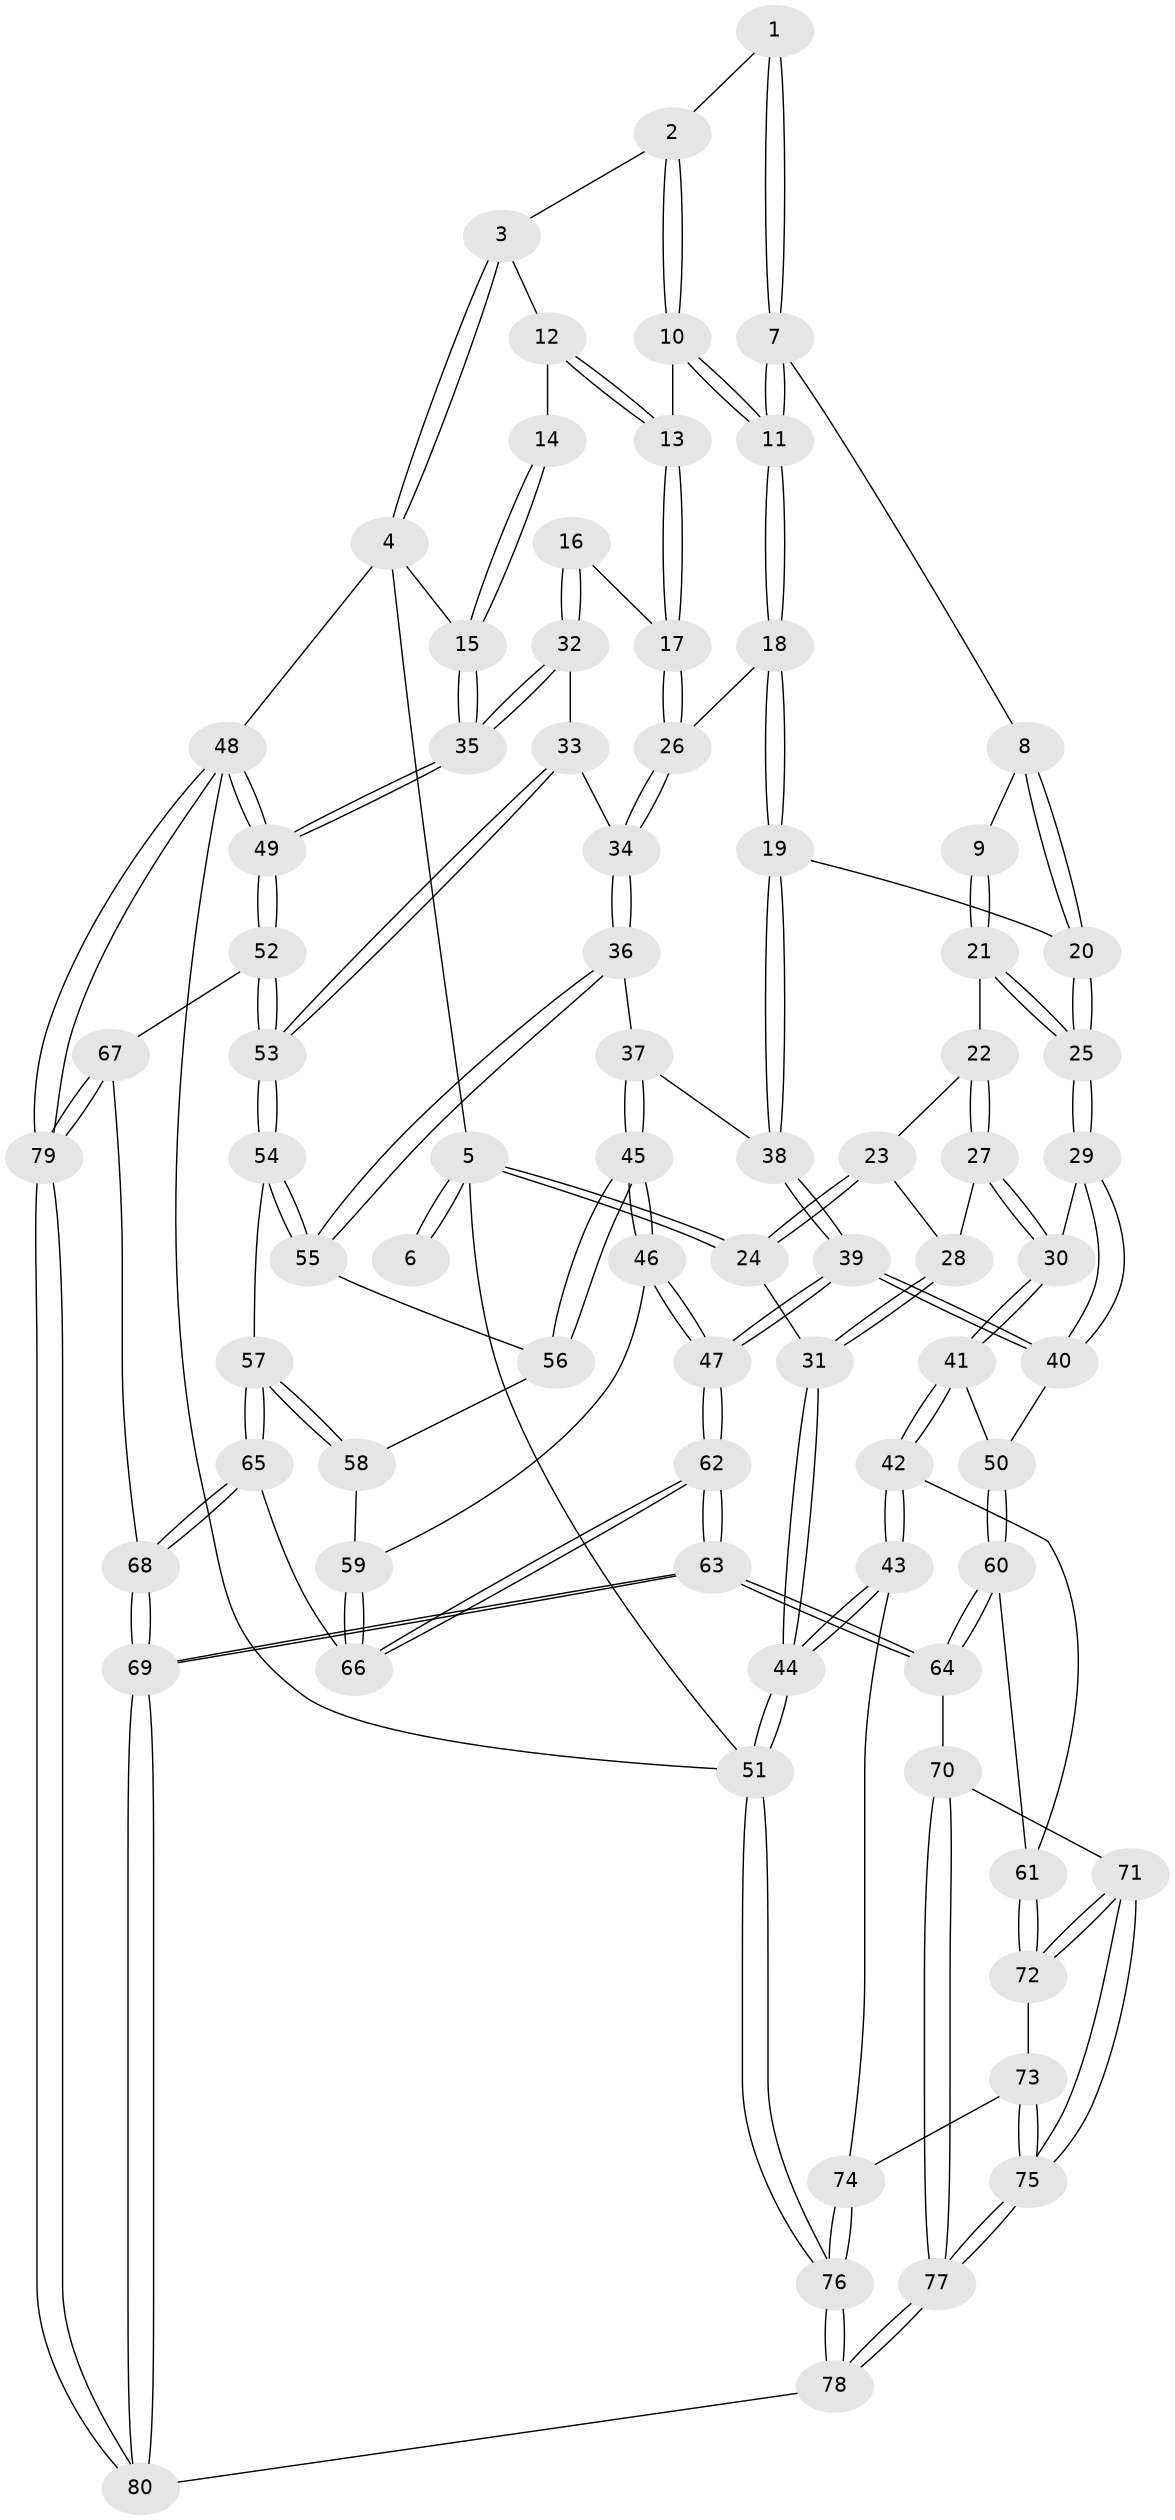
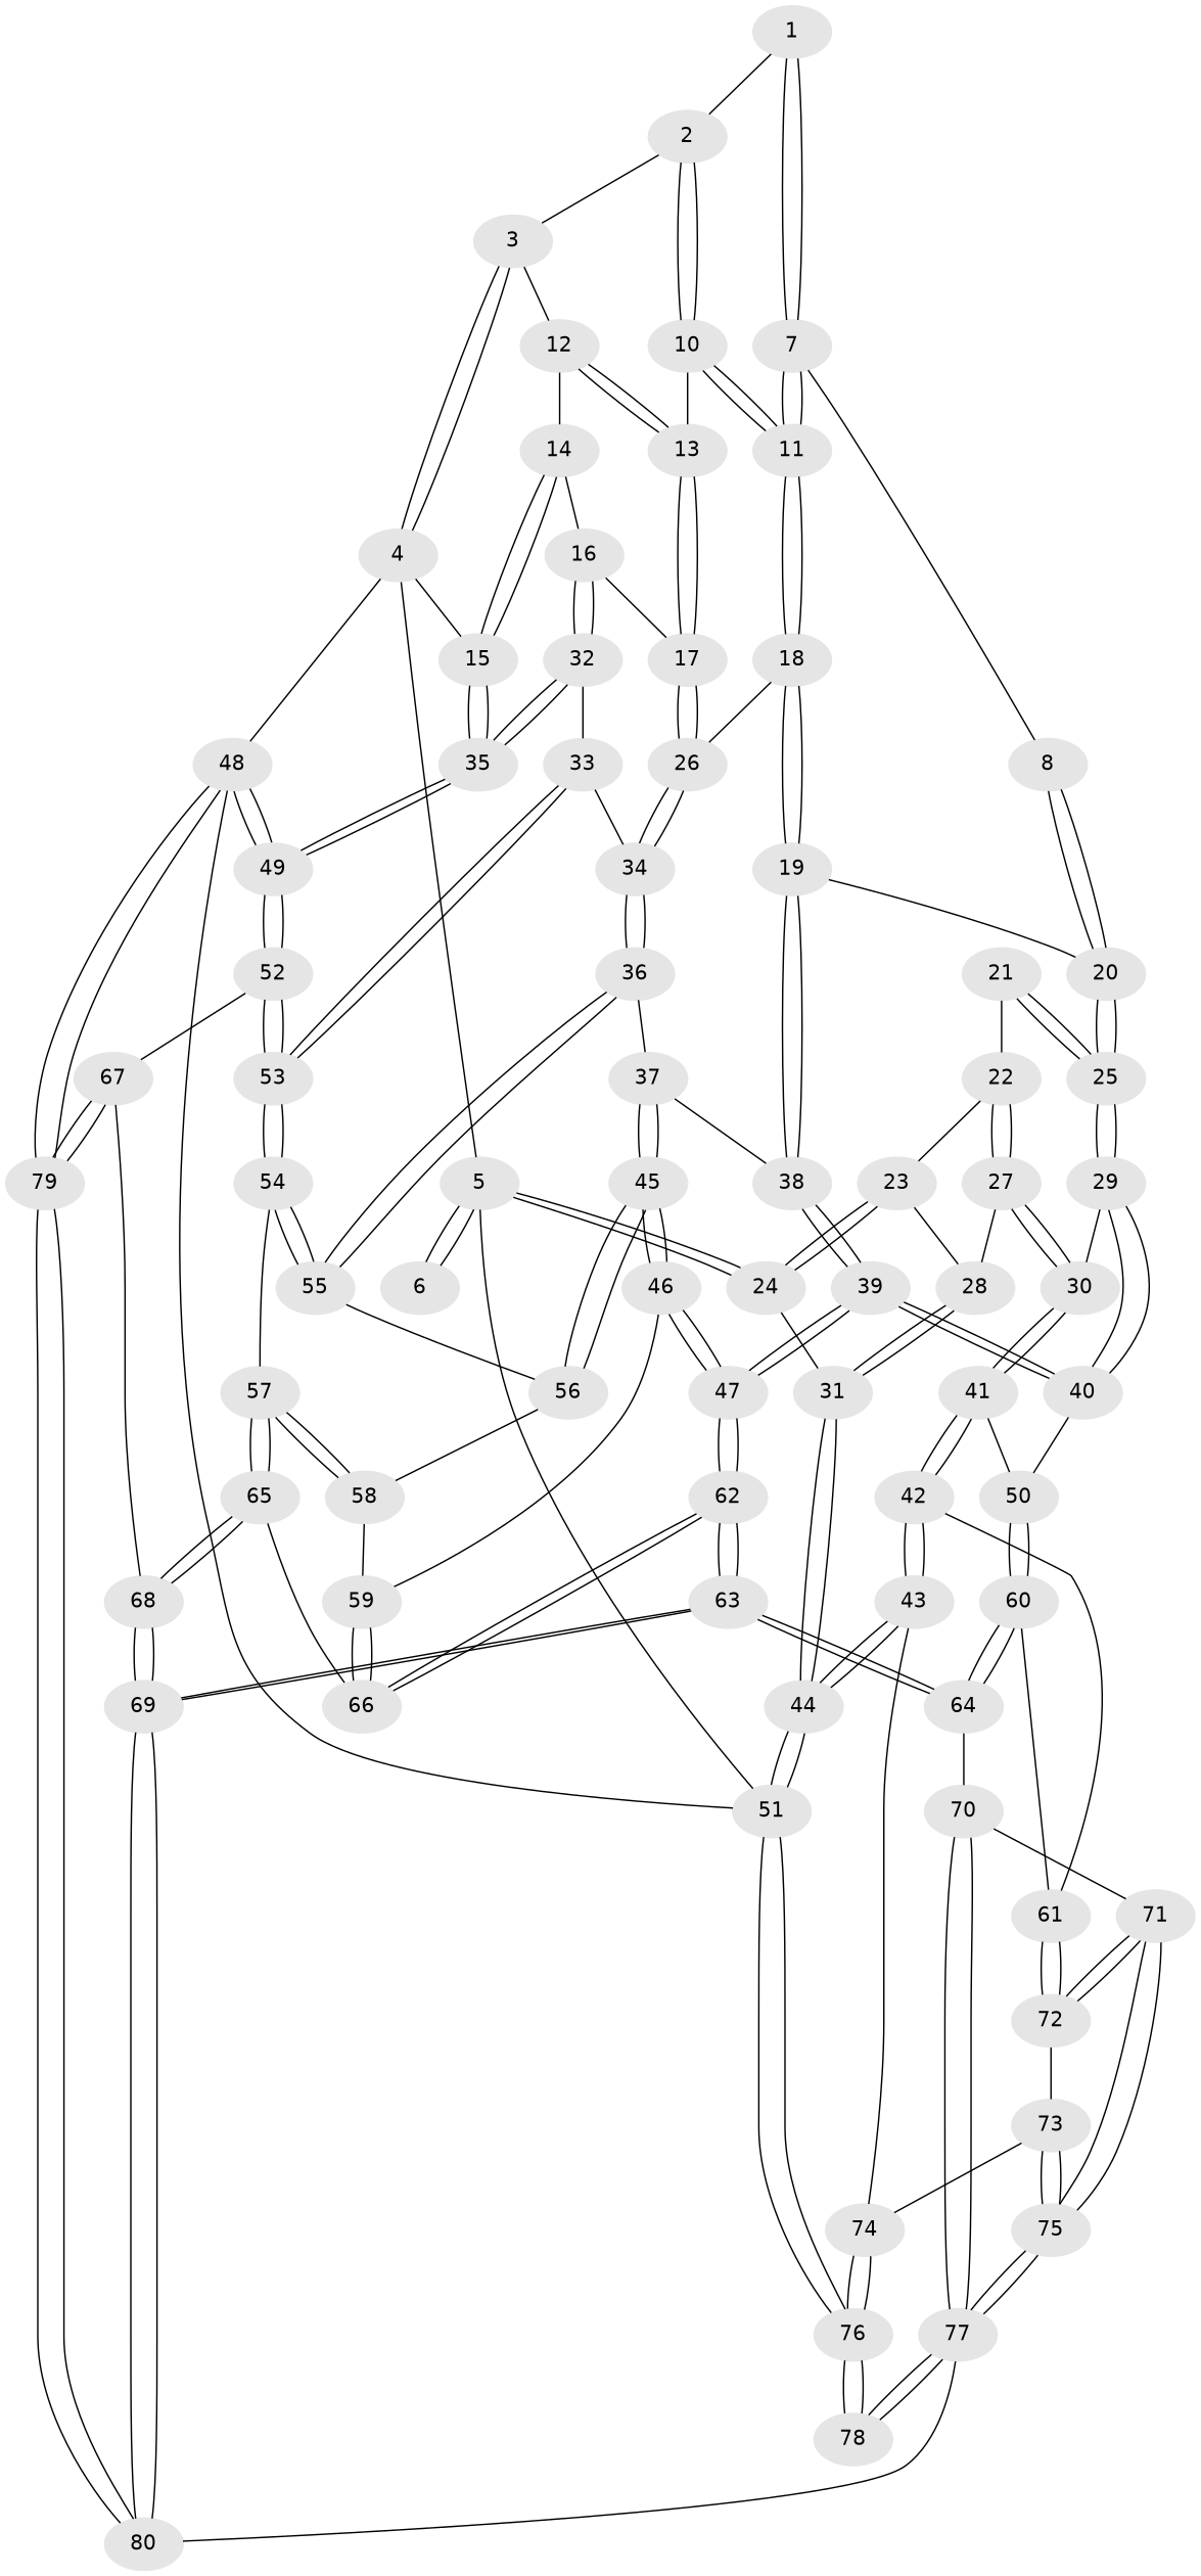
  graph {
    fontname="DejaVu Sans"
    node [color=gray90 fontname="DejaVu Sans" style=filled]
    edge [fontname="DejaVu Sans"]
    1
    2
    7
    3
    10
    8
    11
    4
    12
    13
    5
    15
    48
    14
    6
    24
    51
    35
    49
    79
    31
    76
-   9
    21
    20
    18
    25
    22
    17
    26
    19
    16
    32
    33
    34
    38
    39
    29
    23
    27
    28
    30
    44
    40
    36
    41
    50
    42
    53
    54
    37
    55
    52
    45
    56
    46
    47
    62
    60
    43
    61
    74
    72
    59
    58
    66
    63
    80
    67
    64
    78
    68
    57
    65
    70
    73
    69
    71
    77
    75
    1 -- 2
    1 -- 7
    1 -- 7
    2 -- 3
    2 -- 10
    2 -- 10
    7 -- 8
    7 -- 11
    7 -- 11
    3 -- 4
    3 -- 4
    3 -- 12
    10 -- 11
    10 -- 11
    10 -- 13
-   8 -- 9
    8 -- 20
    8 -- 20
    11 -- 18
    11 -- 18
    4 -- 5
    4 -- 15
    4 -- 48
    12 -- 13
    12 -- 13
    12 -- 14
    13 -- 17
    13 -- 17
    5 -- 6
    5 -- 6
    5 -- 24
    5 -- 24
    5 -- 51
    15 -- 35
    15 -- 35
    48 -- 51
    48 -- 49
    48 -- 49
    48 -- 79
    48 -- 79
    14 -- 15
    14 -- 15
+   14 -- 16
    24 -- 31
    51 -- 76
    51 -- 76
    35 -- 49
    35 -- 49
    49 -- 52
    49 -- 52
    79 -- 80
    79 -- 80
    31 -- 44
    31 -- 44
    76 -- 78
    76 -- 78
-   9 -- 21
-   9 -- 21
    21 -- 25
    21 -- 25
    21 -- 22
    20 -- 25
    20 -- 25
    18 -- 26
    18 -- 19
    18 -- 19
    25 -- 29
    25 -- 29
    22 -- 23
    22 -- 27
    22 -- 27
    17 -- 26
    17 -- 26
    26 -- 34
    26 -- 34
    19 -- 20
    19 -- 38
    19 -- 38
    16 -- 17
    16 -- 32
    16 -- 32
    32 -- 35
    32 -- 35
    32 -- 33
    33 -- 34
    33 -- 53
    33 -- 53
    34 -- 36
    34 -- 36
    38 -- 39
    38 -- 39
    39 -- 40
    39 -- 40
    39 -- 47
    39 -- 47
    29 -- 30
    29 -- 40
    29 -- 40
    23 -- 24
    23 -- 24
    23 -- 28
    27 -- 28
    27 -- 30
    27 -- 30
    28 -- 31
    28 -- 31
    30 -- 41
    30 -- 41
    44 -- 51
    44 -- 51
    40 -- 50
    36 -- 37
    36 -- 55
    36 -- 55
    41 -- 50
    41 -- 42
    41 -- 42
    50 -- 60
    50 -- 60
    42 -- 43
    42 -- 43
    42 -- 61
    53 -- 54
    53 -- 54
    54 -- 55
    54 -- 55
    54 -- 57
    37 -- 38
    37 -- 45
    37 -- 45
    55 -- 56
    52 -- 53
    52 -- 53
    52 -- 67
    45 -- 56
    45 -- 56
    45 -- 46
    45 -- 46
    56 -- 58
    46 -- 47
    46 -- 47
    46 -- 59
    47 -- 62
    47 -- 62
    62 -- 66
    62 -- 66
    62 -- 63
    62 -- 63
    60 -- 61
    60 -- 64
    60 -- 64
    43 -- 44
    43 -- 44
    43 -- 74
    61 -- 72
    61 -- 72
    74 -- 76
    74 -- 76
    72 -- 73
    59 -- 66
    59 -- 66
    58 -- 59
    63 -- 64
    63 -- 64
    63 -- 69
    63 -- 69
    67 -- 79
    67 -- 79
    67 -- 68
    64 -- 70
-   78 -- 80
+   77 -- 80
    68 -- 69
    68 -- 69
    57 -- 58
    57 -- 58
    57 -- 65
    57 -- 65
    65 -- 66
    65 -- 68
    65 -- 68
    70 -- 71
    70 -- 77
    70 -- 77
    73 -- 74
    73 -- 75
    73 -- 75
    69 -- 80
    69 -- 80
    71 -- 72
    71 -- 72
    71 -- 75
    71 -- 75
    77 -- 78
    77 -- 78
    75 -- 77
    75 -- 77
  }
